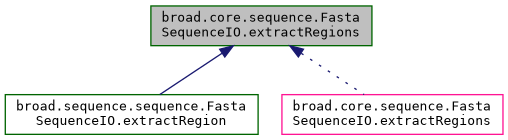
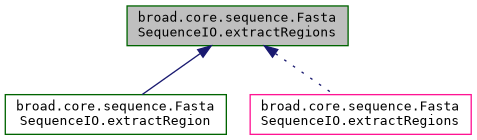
  digraph {
    rankdir=TB
    fontname="DejaVu Sans Mono"
    node [color=darkgreen fillcolor=white fontname="DejaVu Sans Mono" fontsize=10 shape=record style=filled]
    edge [color=midnightblue dir=back fontname="DejaVu Sans Mono" fontsize=10 labelfontname=Helvetica labelfontsize=10]
    n1 [fillcolor=grey75 fontcolor=black height=0.2 label="broad.core.sequence.Fasta\lSequenceIO.extractRegions" width=0.4]
-   n2 [height=0.2 label="broad.sequence.sequence.Fasta\lSequenceIO.extractRegion" width=0.4]
+   n2 [height=0.2 label="broad.core.sequence.Fasta\lSequenceIO.extractRegion" width=0.4]
    n3 [color=deeppink height=0.2 label="broad.core.sequence.Fasta\lSequenceIO.extractRegions" width=0.4]
    n1 -> n2 [style=solid]
    n1 -> n3 [style=dotted]
  }
